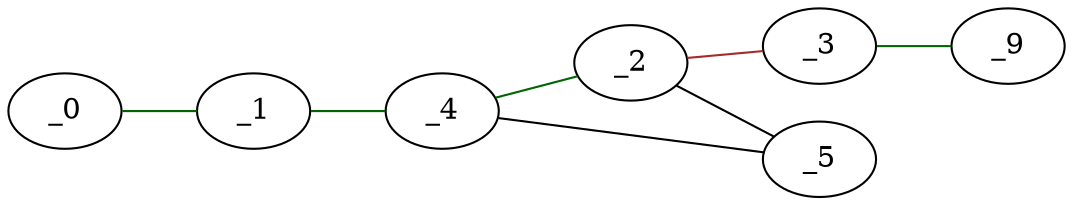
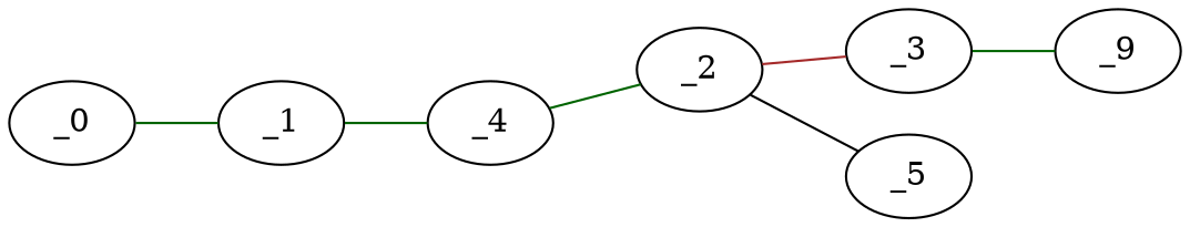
  graph {
    rankdir=LR
    edge [color=darkgreen]
    _0 [x=0.68997 y=3.4734]
    _1 [x=0.939856 y=0.670706]
    _4 [x=0.756289 y=1.83091]
    _2 [x=2.72339 y=0.520443]
    _3 [x=2.05 y=2.86]
    _5 [x=2.39683 y=1.88813]
    n7 [label=_9 x=1.02568 y=2.15617]
    _0 -- _1
    _1 -- _4
    _4 -- _2
-   _4 -- _5 [color=black]
    _2 -- _3 [color=brown]
    _2 -- _5 [color=black]
    _3 -- n7
  }
